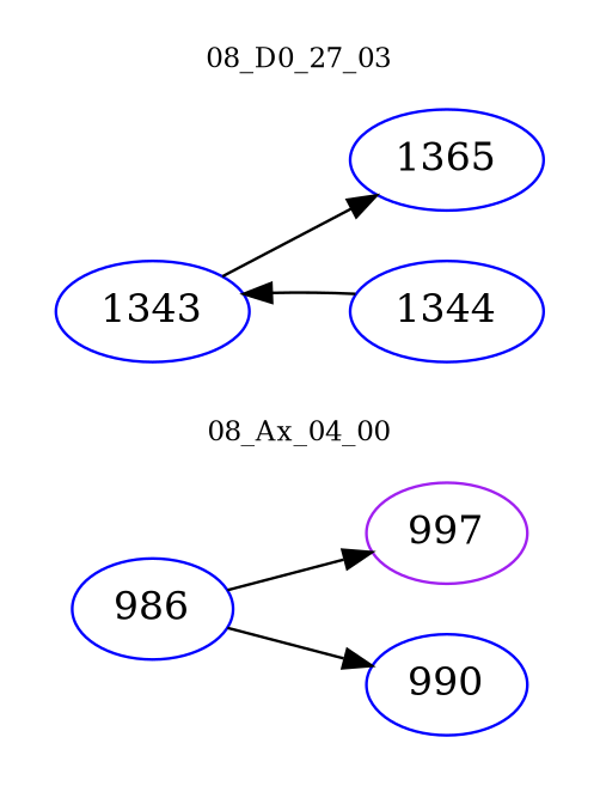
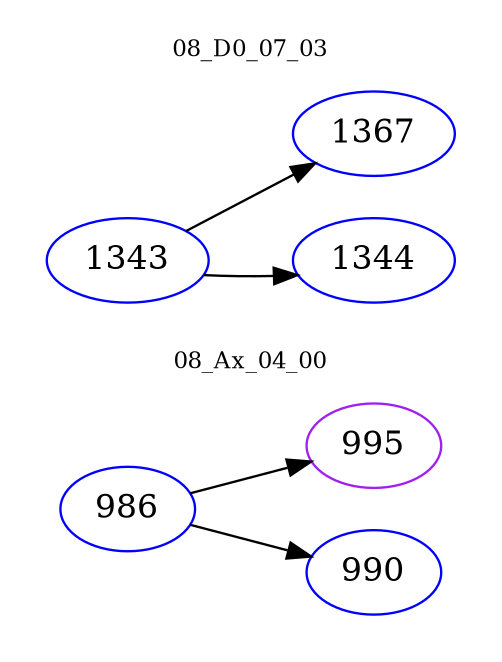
  digraph {
    rankdir=LR
    node [color=blue]
    edge [color=black]
    n1 [label=986]
    n2 [label=990]
-   n3 [color=purple label=997]
+   n3 [color=purple label=995]
    n4 [label=1343]
    n5 [label=1344]
-   n6 [label=1365]
+   n6 [label=1367]
    subgraph cluster_1 {
      color=white
      fontsize=10
      label="08_Ax_04_00"
      n1
      n2
      n3
    }
    subgraph cluster_2 {
      color=white
      fontsize=10
-     label="08_D0_27_03"
+     label="08_D0_07_03"
      n4
      n5
      n6
    }
    n1 -> n2
    n1 -> n3
-   n5 -> n4
+   n4 -> n5
    n4 -> n6
  }
